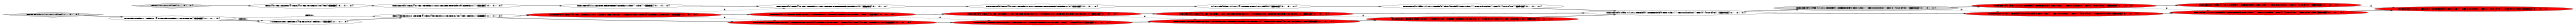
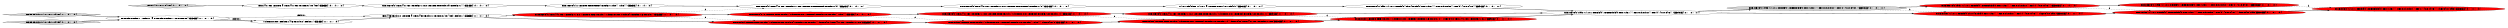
  digraph {
    rankdir=LR
    fontname="DejaVu Sans Mono"
    node [fillcolor=red shape=ellipse style=filled fontname="DejaVu Sans Mono"]
    edge [style=bold fontname="DejaVu Sans Mono"]
    n1 [fillcolor=white label="assertEquals(2,message.getRepeatedNestedEnumList().size())@@@5@@@['0', '0', '1']"]
    n2 [fillcolor=white label="assertEquals(TestAllTypes.NestedEnum.FOO,message.getRepeatedNestedEnum(0))@@@6@@@['0', '0', '1']"]
    n3 [fillcolor=white label="assertEquals(1901,unknown.getField(singularField.getNumber()).getVarintList().get(0).longValue())@@@9@@@['0', '0', '1']"]
    n4 [fillcolor=white label="assertEquals(1902,unknown.getField(repeatedField.getNumber()).getVarintList().get(0).longValue())@@@10@@@['1', '1', '1']"]
    n5 [label="assertThat(unknown.getField(repeatedField.getNumber()).getVarintList().get(1).longValue()).isEqualTo(1903)@@@13@@@['0', '1', '0']"]
    n6 [fillcolor=white label="TestAllExtensions message = TestAllExtensions.parseFrom(payload,registry)@@@5@@@['1', '1', '0']"]
    n7 [label="assertEquals(TestAllTypes.NestedEnum.BAR,message.getExtension(UnittestProto.optionalNestedEnumExtension))@@@6@@@['1', '0', '0']"]
    n8 [label="assertThat(message.getExtension(UnittestProto.optionalNestedEnumExtension)).isEqualTo(TestAllTypes.NestedEnum.BAR)@@@6@@@['0', '1', '0']"]
    n9 [fillcolor=lightgray label="testExtensionUnknownEnumValues['1', '0', '0']" shape=diamond]
    n10 [fillcolor=white label="ExtensionRegistry registry = ExtensionRegistry.newInstance()@@@3@@@['1', '1', '0']"]
    n11 [fillcolor=white label="assertEquals(TestAllTypes.NestedEnum.BAR,message.getOptionalNestedEnum())@@@4@@@['0', '0', '1']"]
    n12 [fillcolor=white label="assertEquals(TestAllTypes.NestedEnum.BAZ,message.getRepeatedNestedEnum(1))@@@7@@@['0', '0', '1']"]
    n13 [fillcolor=white label="UnknownFieldSet unknown = message.getUnknownFields()@@@8@@@['0', '0', '1']"]
    n14 [label="assertEquals(2,message.getExtension(UnittestProto.repeatedNestedEnumExtension).size())@@@7@@@['1', '0', '0']"]
    n15 [label="assertThat(message.getExtension(UnittestProto.repeatedNestedEnumExtension,0)).isEqualTo(TestAllTypes.NestedEnum.FOO)@@@8@@@['0', '1', '0']"]
    n16 [label="assertThat(message.getExtension(UnittestProto.repeatedNestedEnumExtension,1)).isEqualTo(TestAllTypes.NestedEnum.BAZ)@@@9@@@['0', '1', '0']"]
    n17 [fillcolor=white label="UnittestProto.registerAllExtensions(registry)@@@4@@@['1', '1', '0']"]
    n18 [label="assertEquals(1903,unknown.getField(repeatedField.getNumber()).getVarintList().get(1).longValue())@@@13@@@['1', '0', '0']"]
    n19 [label="assertThat(unknown.getField(singularField.getNumber()).getVarintList().get(0).longValue()).isEqualTo(1901)@@@11@@@['0', '1', '0']"]
    n20 [fillcolor=lightgray label="assertEquals(1903,unknown.getField(repeatedField.getNumber()).getVarintList().get(1).longValue())@@@11@@@['1', '0', '1']"]
    n21 [fillcolor=lightgray label="testUnknownEnumValues['0', '0', '1']" shape=diamond]
    n22 [fillcolor=white label="TestAllTypes message = TestAllTypes.parseFrom(payload)@@@3@@@['0', '0', '1']"]
    n23 [label="assertThat(message.getExtension(UnittestProto.repeatedNestedEnumExtension).size()).isEqualTo(2)@@@7@@@['0', '1', '0']"]
    n24 [label="assertEquals(TestAllTypes.NestedEnum.BAZ,message.getExtension(UnittestProto.repeatedNestedEnumExtension,1))@@@9@@@['1', '0', '0']"]
    n25 [label="assertThat(unknown.getField(repeatedField.getNumber()).getVarintList().get(0).longValue()).isEqualTo(1902)@@@12@@@['0', '1', '0']"]
    n26 [label="assertEquals(TestAllTypes.NestedEnum.FOO,message.getExtension(UnittestProto.repeatedNestedEnumExtension,0))@@@8@@@['1', '0', '0']"]
    n27 [label="assertEquals(1902,unknown.getField(repeatedField.getNumber()).getVarintList().get(0).longValue())@@@12@@@['1', '0', '0']"]
+   n28 [fillcolor=lightgray label="testExtensionUnknownEnumValues['0', '1', '0']" shape=diamond]
    n1 -> n2
    n2 -> n12
    n3 -> n4
    n4 -> n19
    n4 -> n20
    n6 -> n7
    n6 -> n8
    n7 -> n2 [label=0 style=dashed]
    n7 -> n8 [label=0 style=dashed]
    n7 -> n14
    n8 -> n23
    n9 -> n10
    n10 -> n6 [label=registry style=solid]
    n10 -> n17 [label=registry style=solid]
    n10 -> n17
    n11 -> n1
    n12 -> n13
    n13 -> n3
    n14 -> n23 [label=0 style=dashed]
    n14 -> n26
    n15 -> n16
    n16 -> n4
    n17 -> n6
    n18 -> n5 [label=0 style=dashed]
    n19 -> n25
    n20 -> n19 [label=0 style=dashed]
    n20 -> n27
    n21 -> n22
    n22 -> n11
    n23 -> n15
    n24 -> n4
    n24 -> n16 [label=0 style=dashed]
    n25 -> n5
    n26 -> n15 [label=0 style=dashed]
    n26 -> n24
    n27 -> n18
    n27 -> n25 [label=0 style=dashed]
+   n28 -> n10
  }
